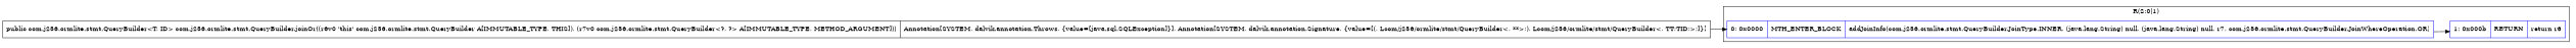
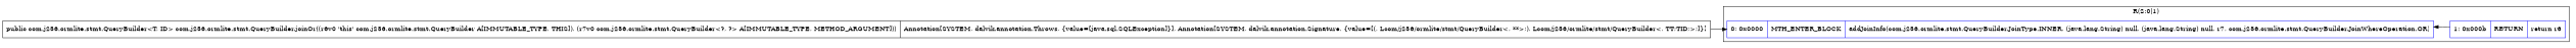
  digraph {
    rankdir=LR
    node [color=blue shape=record]
    n1 [label="{0\:\ 0x0000|MTH_ENTER_BLOCK\l|addJoinInfo(com.j256.ormlite.stmt.QueryBuilder.JoinType.INNER, (java.lang.String) null, (java.lang.String) null, r7, com.j256.ormlite.stmt.QueryBuilder.JoinWhereOperation.OR)\l}"]
    n2 [label="{1\:\ 0x000b|RETURN\l|return r6\l}"]
    n3 [label="{public com.j256.ormlite.stmt.QueryBuilder\<T, ID\> com.j256.ormlite.stmt.QueryBuilder.joinOr((r6v0 'this' com.j256.ormlite.stmt.QueryBuilder A[IMMUTABLE_TYPE, THIS]), (r7v0 com.j256.ormlite.stmt.QueryBuilder\<?, ?\> A[IMMUTABLE_TYPE, METHOD_ARGUMENT]))  | Annotation[SYSTEM, dalvik.annotation.Throws, \{value=[java.sql.SQLException]\}], Annotation[SYSTEM, dalvik.annotation.Signature, \{value=[(, Lcom\/j256\/ormlite\/stmt\/QueryBuilder\<, **\>;), Lcom\/j256\/ormlite\/stmt\/QueryBuilder\<, TT;TID;\>;]\}]\l}" color=""]
    subgraph cluster_1 {
      label="R(2:0|1)"
      n1
      n2
    }
-   n1 -> n2
+   n2 -> n1
    n3 -> n1
  }
